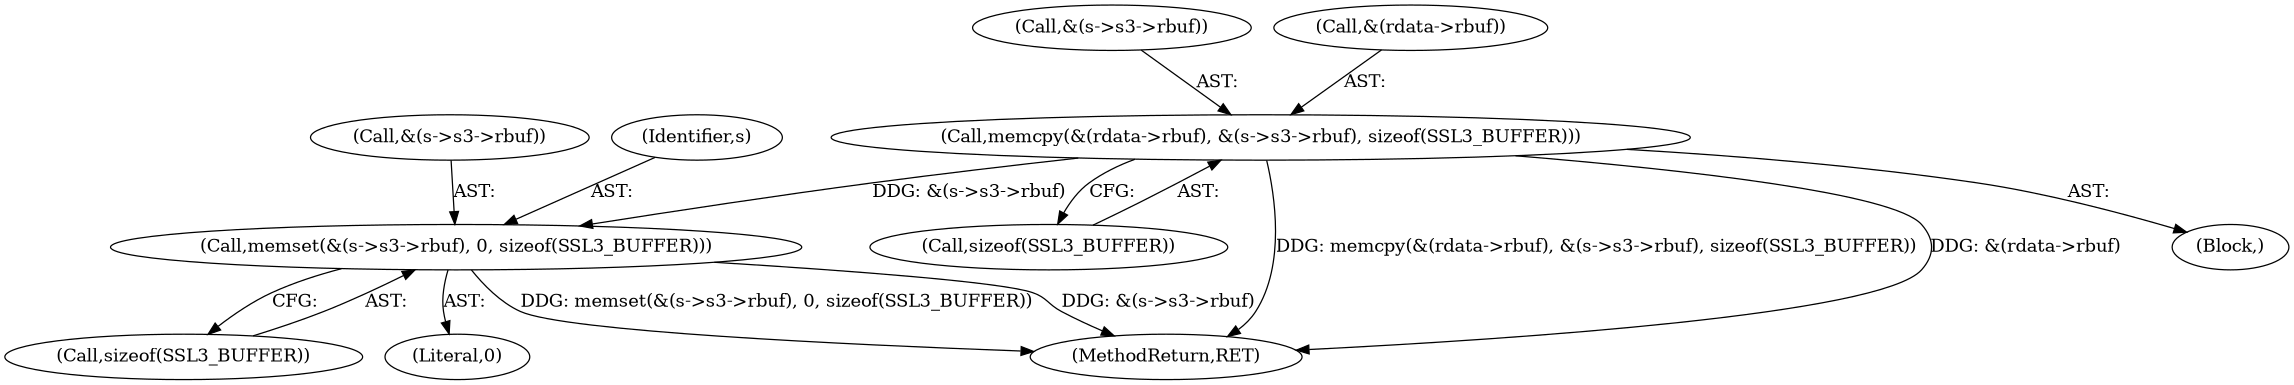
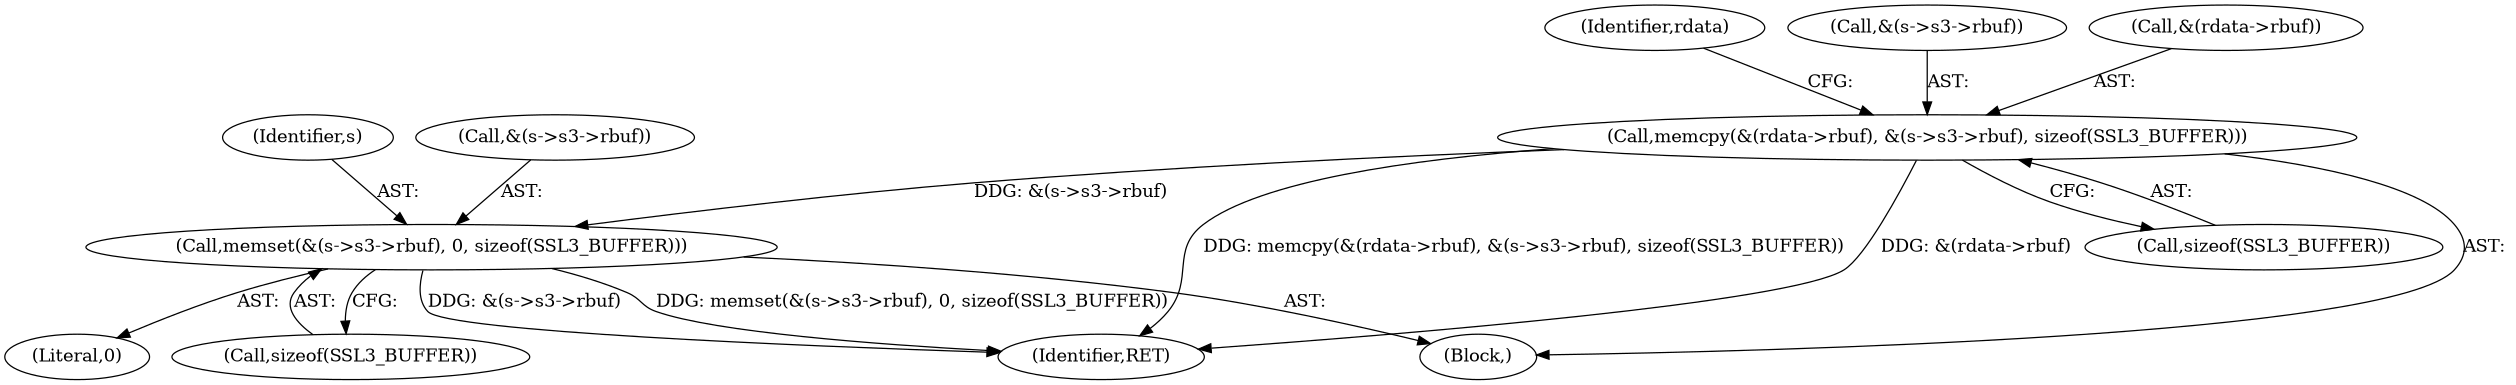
  digraph {
    n1 [label="(Call,memcpy(&(rdata->rbuf), &(s->s3->rbuf), sizeof(SSL3_BUFFER)))"]
    n2 [label="(Call,memset(&(s->s3->rbuf), 0, sizeof(SSL3_BUFFER)))"]
    n3 [label="(Block,)"]
    n4 [label="(Call,sizeof(SSL3_BUFFER))"]
-   n5 [label="(MethodReturn,RET)"]
+   n5 [label="(Identifier,RET)"]
    n6 [label="(Call,sizeof(SSL3_BUFFER))"]
    n7 [label="(Literal,0)"]
+   n8 [label="(Identifier,rdata)"]
    n9 [label="(Call,&(s->s3->rbuf))"]
    n10 [label="(Call,&(s->s3->rbuf))"]
    n11 [label="(Identifier,s)"]
    n12 [label="(Call,&(rdata->rbuf))"]
    n1 -> n2 [label="DDG: &(s->s3->rbuf)"]
    n1 -> n3 [label="AST: "]
    n1 -> n4 [label="CFG: "]
    n1 -> n5 [label="DDG: memcpy(&(rdata->rbuf), &(s->s3->rbuf), sizeof(SSL3_BUFFER))"]
    n1 -> n5 [label="DDG: &(rdata->rbuf)"]
+   n2 -> n3 [label="AST: "]
    n2 -> n5 [label="DDG: memset(&(s->s3->rbuf), 0, sizeof(SSL3_BUFFER))"]
    n2 -> n5 [label="DDG: &(s->s3->rbuf)"]
    n2 -> n6 [label="CFG: "]
    n2 -> n7 [label="AST: "]
    n4 -> n1 [label="AST: "]
    n6 -> n2 [label="AST: "]
+   n8 -> n1 [label="CFG: "]
    n9 -> n1 [label="AST: "]
    n10 -> n2 [label="AST: "]
    n11 -> n2 [label="AST: "]
    n12 -> n1 [label="AST: "]
  }
